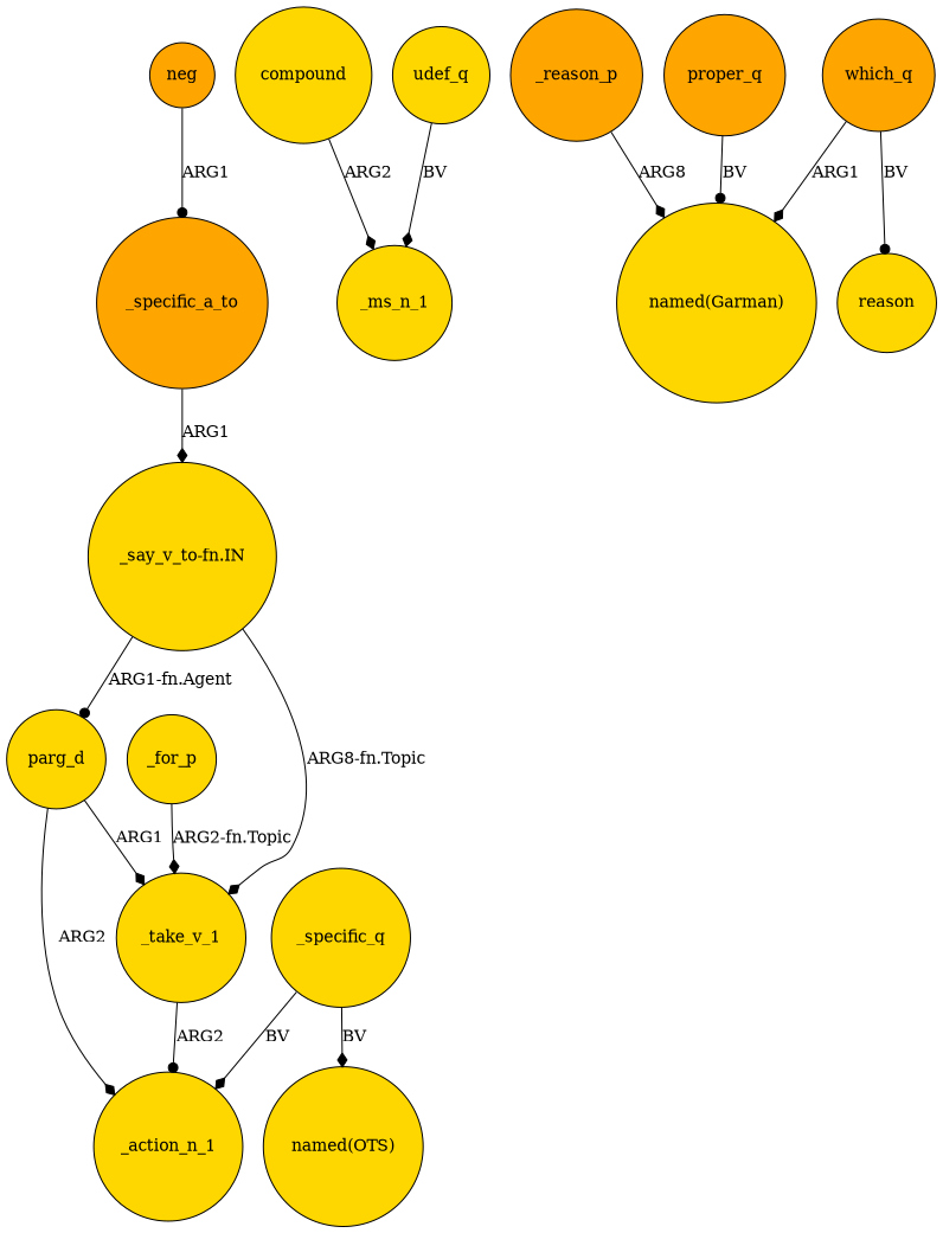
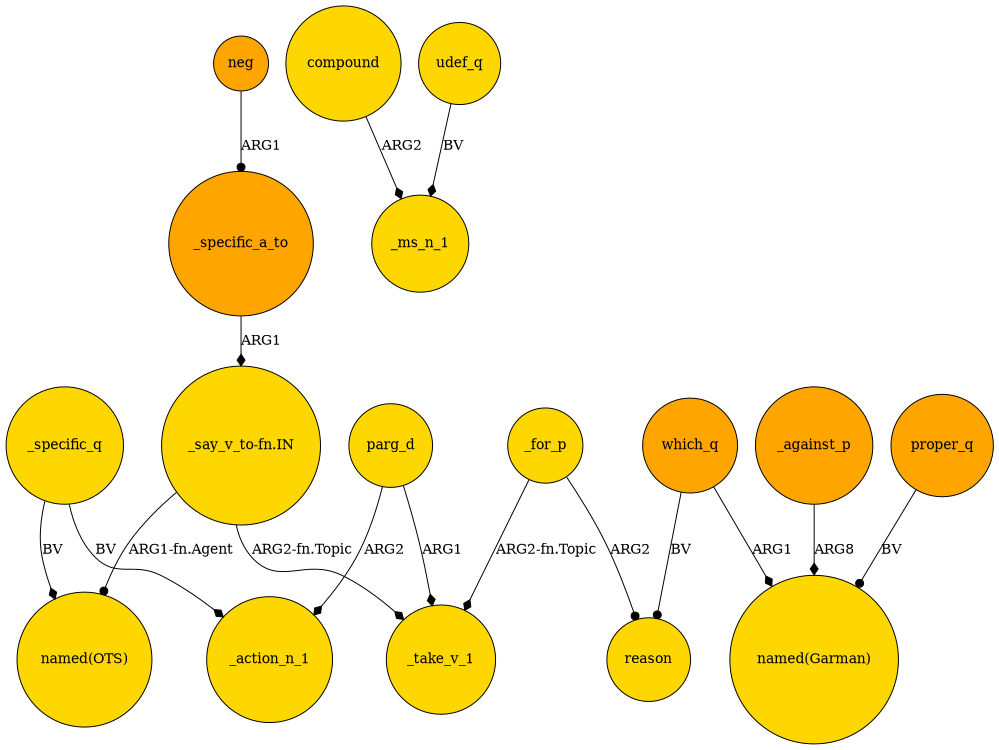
  digraph {
    node [fillcolor=gold shape=circle style=filled]
    edge [arrowhead=diamond]
    neg [fillcolor=orange]
    _specific_a_to [fillcolor=orange]
    "_say_v_to-fn.IN"
    "named(OTS)"
    _take_v_1
    _action_n_1
    compound
    _ms_n_1
    udef_q
    n10 [label=_specific_q]
-   _against_p [fillcolor=orange label=_reason_p]
+   _against_p [fillcolor=orange]
    "named(Garman)"
    proper_q [fillcolor=orange]
    _for_p
    reason
    parg_d
    which_q [fillcolor=orange]
    neg -> _specific_a_to [arrowhead=dot label=ARG1]
    _specific_a_to -> "_say_v_to-fn.IN" [label=ARG1]
-   "_say_v_to-fn.IN" -> parg_d [arrowhead=dot label="ARG1-fn.Agent"]
-   "_say_v_to-fn.IN" -> _take_v_1 [label="ARG8-fn.Topic"]
-   _take_v_1 -> _action_n_1 [arrowhead=dot label=ARG2]
+   "_say_v_to-fn.IN" -> "named(OTS)" [arrowhead=dot label="ARG1-fn.Agent"]
+   "_say_v_to-fn.IN" -> _take_v_1 [label="ARG2-fn.Topic"]
    compound -> _ms_n_1 [label=ARG2]
    udef_q -> _ms_n_1 [label=BV]
    n10 -> "named(OTS)" [label=BV]
    n10 -> _action_n_1 [label=BV]
    _against_p -> "named(Garman)" [label=ARG8]
    proper_q -> "named(Garman)" [arrowhead=dot label=BV]
    _for_p -> _take_v_1 [label="ARG2-fn.Topic"]
+   _for_p -> reason [arrowhead=dot label=ARG2]
    parg_d -> _take_v_1 [label=ARG1]
    parg_d -> _action_n_1 [label=ARG2]
    which_q -> "named(Garman)" [label=ARG1]
    which_q -> reason [arrowhead=dot label=BV]
  }
